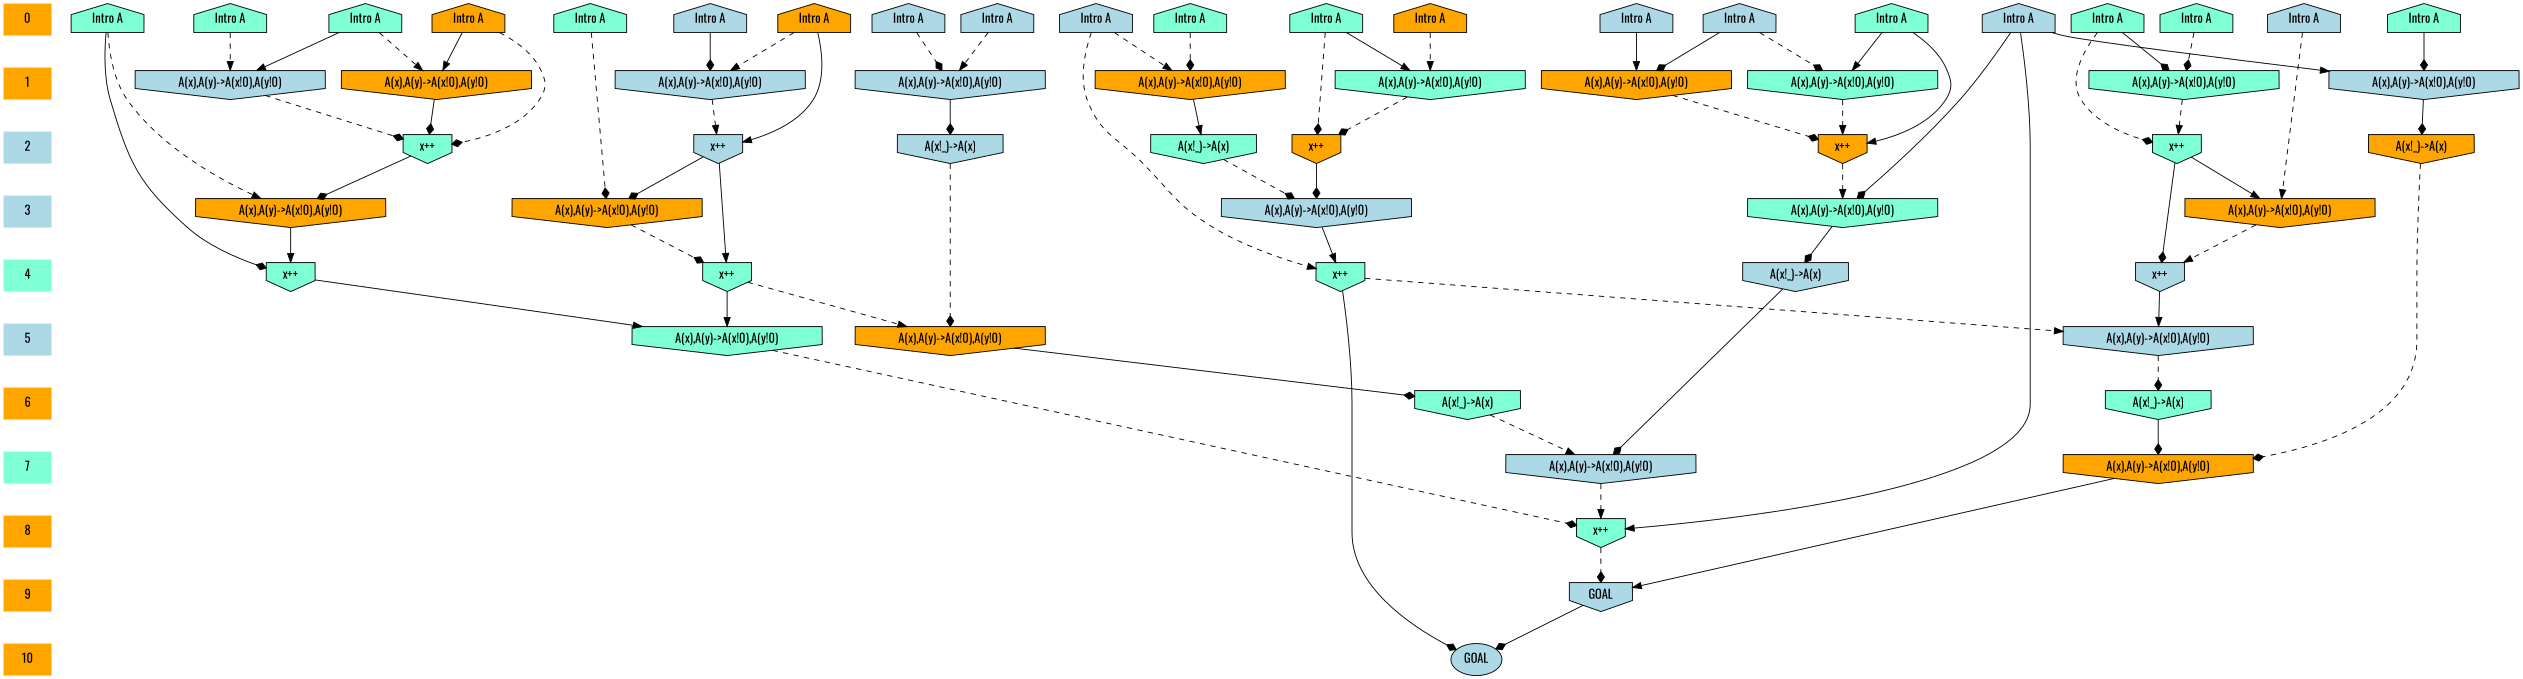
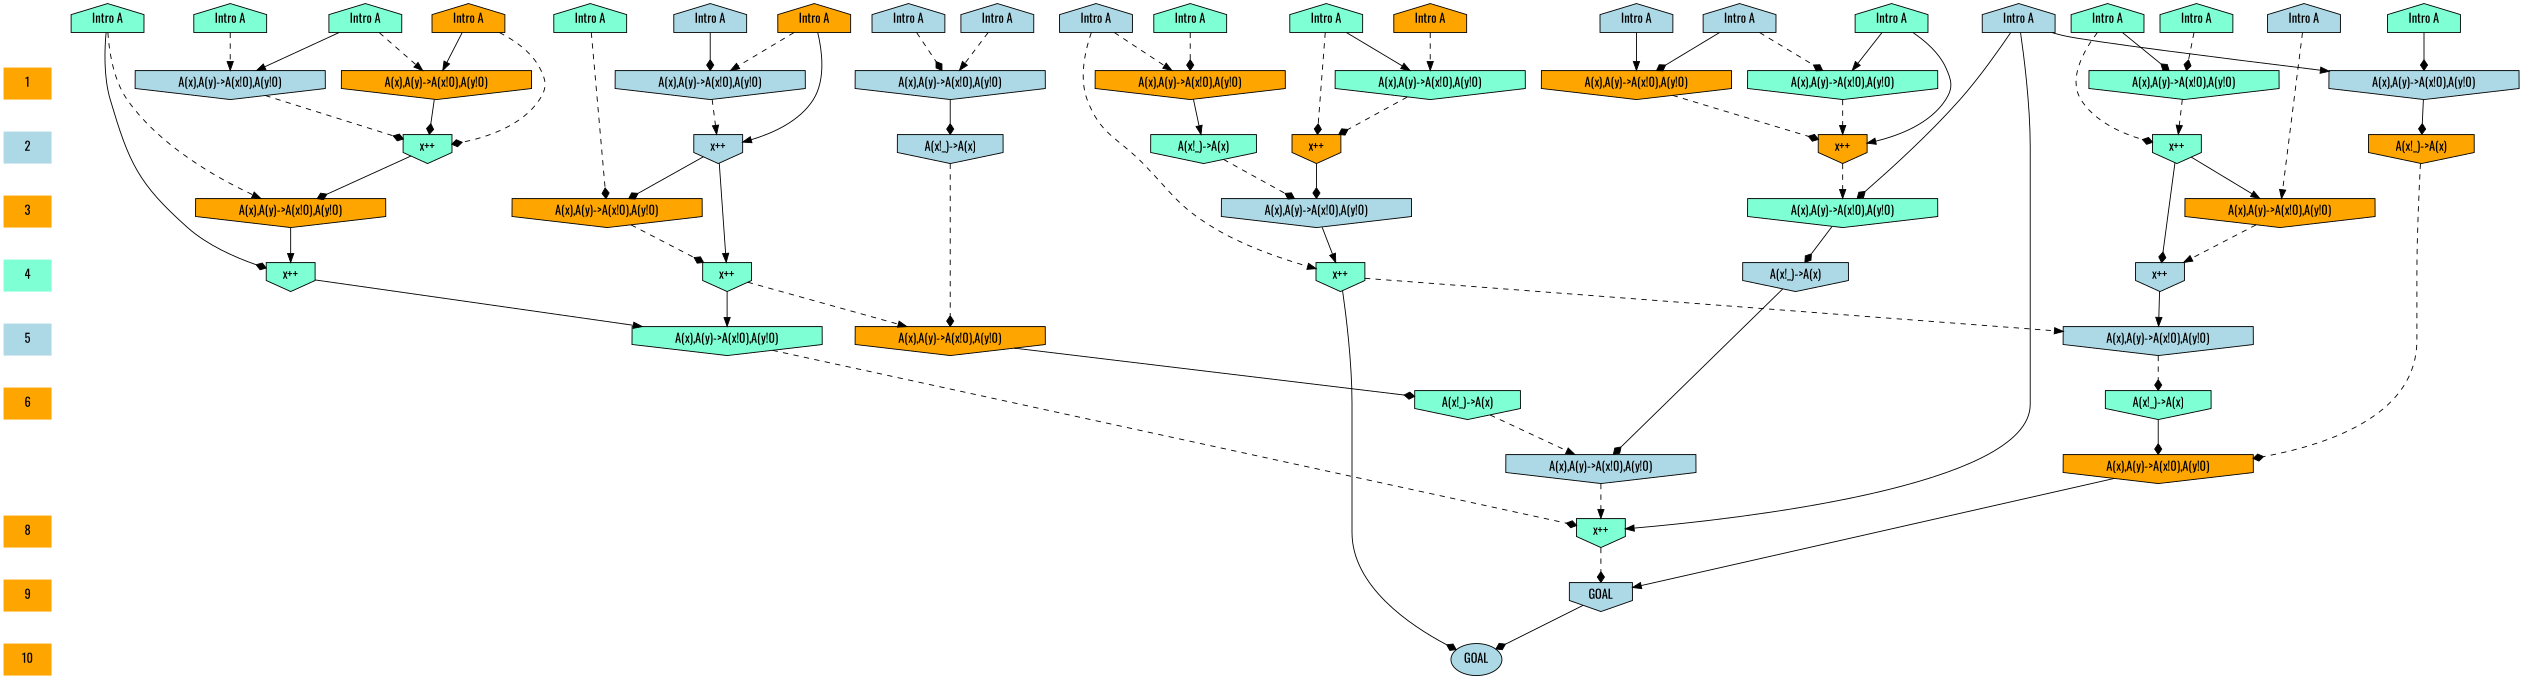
  digraph {
    fontname=Oswald
    ranksep=.5
    node [fillcolor=aquamarine fontname=Oswald shape=invhouse style=filled]
    edge [fontname=Oswald style=solid arrowhead=diamond]
-   0 [fillcolor=orange shape=plaintext]
    n2 [label="Intro A" shape=house]
    n3 [fillcolor=orange label="Intro A" shape=house]
    n4 [fillcolor=lightblue label="Intro A" shape=house]
    n5 [label="Intro A" shape=house]
    n6 [fillcolor=lightblue label="Intro A" shape=house]
    n7 [fillcolor=lightblue label="Intro A" shape=house]
    n8 [label="Intro A" shape=house]
    n9 [fillcolor=orange label="Intro A" shape=house]
    n10 [label="Intro A" shape=house]
    n11 [label="Intro A" shape=house]
    n12 [fillcolor=lightblue label="Intro A" shape=house]
    n13 [label="Intro A" shape=house]
    n14 [label="Intro A" shape=house]
    n15 [fillcolor=lightblue label="Intro A" shape=house]
    n16 [label="Intro A" shape=house]
    n17 [fillcolor=lightblue label="Intro A" shape=house]
    n18 [fillcolor=lightblue label="Intro A" shape=house]
    n19 [fillcolor=orange label="Intro A" shape=house]
    n20 [label="Intro A" shape=house]
    n21 [label="Intro A" shape=house]
    n22 [fillcolor=lightblue label="Intro A" shape=house]
    1 [fillcolor=orange shape=plaintext]
    n24 [fillcolor=lightblue label="A(x),A(y)->A(x!0),A(y!0)"]
    n25 [fillcolor=lightblue label="A(x),A(y)->A(x!0),A(y!0)"]
    n26 [fillcolor=lightblue label="A(x),A(y)->A(x!0),A(y!0)"]
    n27 [label="A(x),A(y)->A(x!0),A(y!0)"]
    n28 [fillcolor=lightblue label="A(x),A(y)->A(x!0),A(y!0)"]
    n29 [fillcolor=orange label="A(x),A(y)->A(x!0),A(y!0)"]
    n30 [fillcolor=orange label="A(x),A(y)->A(x!0),A(y!0)"]
    n31 [label="A(x),A(y)->A(x!0),A(y!0)"]
    n32 [label="A(x),A(y)->A(x!0),A(y!0)"]
    n33 [fillcolor=orange label="A(x),A(y)->A(x!0),A(y!0)"]
    2 [fillcolor=lightblue shape=plaintext]
    n35 [fillcolor=lightblue label="x++"]
    n36 [fillcolor=lightblue label="A(x!_)->A(x)"]
    n37 [label="x++"]
    n38 [fillcolor=orange label="x++"]
    n39 [fillcolor=orange label="A(x!_)->A(x)"]
    n40 [label="x++"]
    n41 [fillcolor=orange label="x++"]
    n42 [label="A(x!_)->A(x)"]
-   3 [fillcolor=lightblue shape=plaintext]
+   3 [fillcolor=orange shape=plaintext]
    n44 [fillcolor=orange label="A(x),A(y)->A(x!0),A(y!0)"]
    n45 [fillcolor=orange label="A(x),A(y)->A(x!0),A(y!0)"]
    n46 [fillcolor=orange label="A(x),A(y)->A(x!0),A(y!0)"]
    n47 [label="A(x),A(y)->A(x!0),A(y!0)"]
    n48 [fillcolor=lightblue label="A(x),A(y)->A(x!0),A(y!0)"]
    4 [shape=plaintext]
    n50 [label="x++"]
    n51 [label="x++"]
    n52 [fillcolor=lightblue label="x++"]
    n53 [label="x++"]
    n54 [fillcolor=lightblue label="A(x!_)->A(x)"]
    5 [fillcolor=lightblue shape=plaintext]
    n56 [label="A(x),A(y)->A(x!0),A(y!0)"]
    n57 [fillcolor=orange label="A(x),A(y)->A(x!0),A(y!0)"]
    n58 [fillcolor=lightblue label="A(x),A(y)->A(x!0),A(y!0)"]
    6 [fillcolor=orange shape=plaintext]
    n60 [label="A(x!_)->A(x)"]
    n61 [label="A(x!_)->A(x)"]
-   7 [shape=plaintext]
    n63 [fillcolor=lightblue label="A(x),A(y)->A(x!0),A(y!0)"]
    n64 [fillcolor=orange label="A(x),A(y)->A(x!0),A(y!0)"]
    8 [fillcolor=orange shape=plaintext]
    n66 [label="x++"]
    9 [fillcolor=orange shape=plaintext]
    n68 [fillcolor=lightblue label=GOAL]
    10 [fillcolor=orange shape=plaintext]
    n70 [fillcolor=lightblue label=GOAL shape=""]
    subgraph sub_1 {
      rank=same
-     0
      n2
      n3
      n4
      n5
      n6
      n7
      n8
      n9
      n10
      n11
      n12
      n13
      n14
      n15
      n16
      n17
      n18
      n19
      n20
      n21
      n22
    }
    subgraph sub_2 {
      rank=same
      1
      n24
      n25
      n26
      n27
      n28
      n29
      n30
      n31
      n32
      n33
    }
    subgraph sub_3 {
      rank=same
      2
      n35
      n36
      n37
      n38
      n39
      n40
      n41
      n42
    }
    subgraph sub_4 {
      rank=same
      3
      n44
      n45
      n46
      n47
      n48
    }
    subgraph sub_5 {
      rank=same
      4
      n50
      n51
      n52
      n53
      n54
    }
    subgraph sub_6 {
      rank=same
      5
      n56
      n57
      n58
    }
    subgraph sub_7 {
      rank=same
      6
      n60
      n61
    }
    subgraph sub_8 {
      rank=same
-     7
      n63
      n64
    }
    subgraph sub_9 {
      rank=same
      8
      n66
    }
    subgraph sub_10 {
      rank=same
      9
      n68
    }
    subgraph sub_11 {
      rank=same
      10
      n70
    }
-   0 -> 1 [style=invis arrowhead=""]
    n2 -> n29 [style=dashed]
    n3 -> n24 [arrowhead=normal style=dashed]
    n3 -> n35 [arrowhead=normal]
    n4 -> n26 [arrowhead=normal]
    n4 -> n47
    n4 -> n66 [arrowhead=normal]
    n5 -> n27 [arrowhead=normal]
    n5 -> n38 [style=dashed]
    n6 -> n33 [arrowhead=normal]
    n7 -> n46 [arrowhead=normal style=dashed]
    n8 -> n45 [style=dashed]
    n9 -> n30 [arrowhead=normal]
    n9 -> n37 [style=dashed]
    n10 -> n26
    n11 -> n32 [style=dashed]
    n12 -> n29 [arrowhead=normal style=dashed]
    n12 -> n53 [arrowhead=normal style=dashed]
    n13 -> n32
    n13 -> n40 [style=dashed]
    n14 -> n31 [arrowhead=normal]
    n14 -> n41 [arrowhead=normal]
    n15 -> n25 [style=dashed]
    n16 -> n44 [arrowhead=normal style=dashed]
    n16 -> n50
    n17 -> n25 [arrowhead=normal style=dashed]
    n18 -> n31 [style=dashed]
    n18 -> n33
    n19 -> n27 [arrowhead=normal style=dashed]
    n20 -> n28 [arrowhead=normal style=dashed]
    n21 -> n28 [arrowhead=normal]
    n21 -> n30 [arrowhead=normal style=dashed]
    n22 -> n24
    1 -> 2 [style=invis arrowhead=""]
    n24 -> n35 [arrowhead=normal style=dashed]
    n25 -> n36
    n26 -> n39
    n27 -> n38 [style=dashed]
    n28 -> n37 [style=dashed]
    n29 -> n42 [arrowhead=normal]
    n30 -> n37
    n31 -> n41 [arrowhead=normal style=dashed]
    n32 -> n40 [arrowhead=normal style=dashed]
    n33 -> n41 [style=dashed]
    2 -> 3 [style=invis arrowhead=""]
    n35 -> n45
    n35 -> n51 [arrowhead=normal]
    n36 -> n57 [style=dashed]
    n37 -> n44
    n38 -> n48
    n39 -> n64 [style=dashed]
    n40 -> n46 [arrowhead=normal]
    n40 -> n52
    n41 -> n47 [arrowhead=normal style=dashed]
    n42 -> n48 [style=dashed]
    3 -> 4 [style=invis arrowhead=""]
    n44 -> n50 [arrowhead=normal]
    n45 -> n51 [style=dashed]
    n46 -> n52 [arrowhead=normal style=dashed]
    n47 -> n54
    n48 -> n53 [arrowhead=normal]
    4 -> 5 [style=invis arrowhead=""]
    n50 -> n56 [arrowhead=normal]
    n51 -> n56 [arrowhead=normal]
    n51 -> n57 [arrowhead=normal style=dashed]
    n52 -> n58 [arrowhead=normal]
    n53 -> n58 [arrowhead=normal style=dashed]
    n53 -> n70
    n54 -> n63
    5 -> 6 [style=invis arrowhead=""]
    n56 -> n66 [style=dashed]
    n57 -> n60
    n58 -> n61 [style=dashed]
-   6 -> 7 [style=invis arrowhead=""]
    n60 -> n63 [arrowhead=normal style=dashed]
    n61 -> n64
-   7 -> 8 [style=invis arrowhead=""]
    n63 -> n66 [arrowhead=normal style=dashed]
    n64 -> n68 [arrowhead=normal]
    8 -> 9 [style=invis arrowhead=""]
    n66 -> n68 [style=dashed]
    9 -> 10 [style=invis arrowhead=""]
    n68 -> n70
  }
